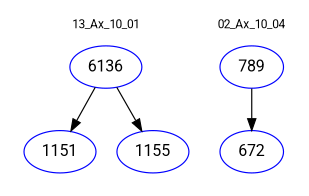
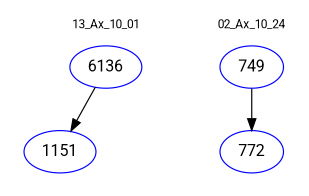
  digraph {
    fontname=Roboto
    node [color=blue fontname=Roboto]
    edge [color=black fontname=Roboto]
    n1 [label=6136]
    n2 [label=1151]
-   n3 [label=1155]
-   n4 [label=789]
-   n5 [label=672]
+   n4 [label=749]
+   n5 [label=772]
    subgraph cluster_1 {
      color=white
      fontsize=10
      label="13_Ax_10_01"
      n1
      n2
-     n3
    }
    subgraph cluster_2 {
      color=white
      fontsize=10
-     label="02_Ax_10_04"
+     label="02_Ax_10_24"
      n4
      n5
    }
    n1 -> n2
-   n1 -> n3
    n4 -> n5
  }
